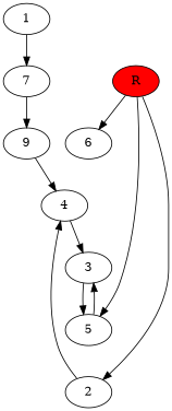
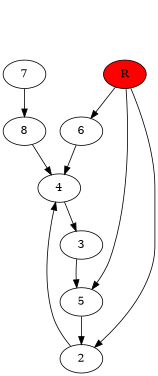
  digraph {
-   1
    7
-   8 [label=9]
+   8
    2
    4
    3
    5
    6
    R [fillcolor="#ff0000" style=filled]
-   1 -> 7
    7 -> 8
    8 -> 4
    2 -> 4
    4 -> 3
    3 -> 5
-   5 -> 3
+   5 -> 2
+   6 -> 4
    R -> 2
    R -> 5
    R -> 6
  }
